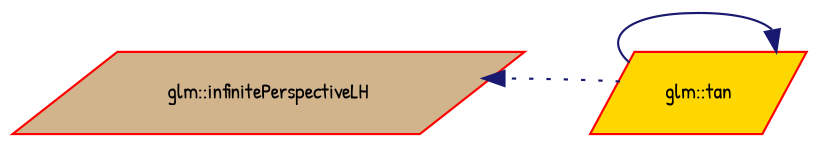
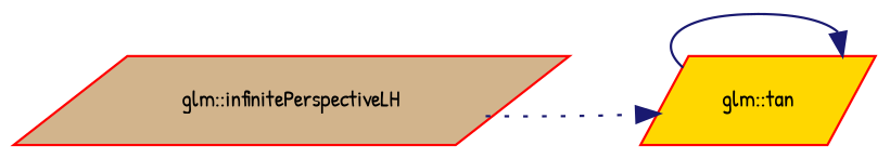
  digraph {
    rankdir=LR
    fontname="Patrick Hand"
    node [color=red fontname="Patrick Hand" fontsize=10 shape=parallelogram style=filled]
    edge [color=midnightblue fontname="Patrick Hand" fontsize=10 labelfontname=Helvetica labelfontsize=10]
    n1 [fillcolor=tan fontcolor=black height=0.2 label="glm::infinitePerspectiveLH" width=0.4]
    n2 [fillcolor=gold height=0.2 label="glm::tan" width=0.4]
-   n2 -> n1 [style=dotted]
+   n1 -> n2 [style=dotted]
    n2 -> n2 [style=solid]
  }
